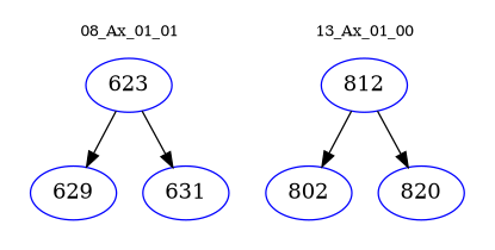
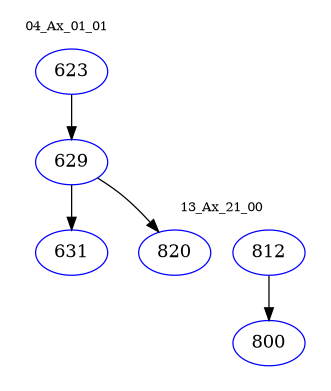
  digraph {
    node [color=blue]
    edge [color=black]
    n1 [label=629]
    n2 [label=623]
    n3 [label=631]
    n4 [label=812]
-   n5 [label=802]
+   n5 [label=800]
    n6 [label=820]
    subgraph cluster_1 {
      color=white
      fontsize=10
-     label="08_Ax_01_01"
+     label="04_Ax_01_01"
      n1
      n2
      n3
    }
    subgraph cluster_2 {
      color=white
      fontsize=10
-     label="13_Ax_01_00"
+     label="13_Ax_21_00"
      n4
      n5
      n6
    }
-   n2 -> n3
+   n1 -> n3
    n2 -> n1
    n4 -> n5
-   n4 -> n6
+   n1 -> n6
  }
